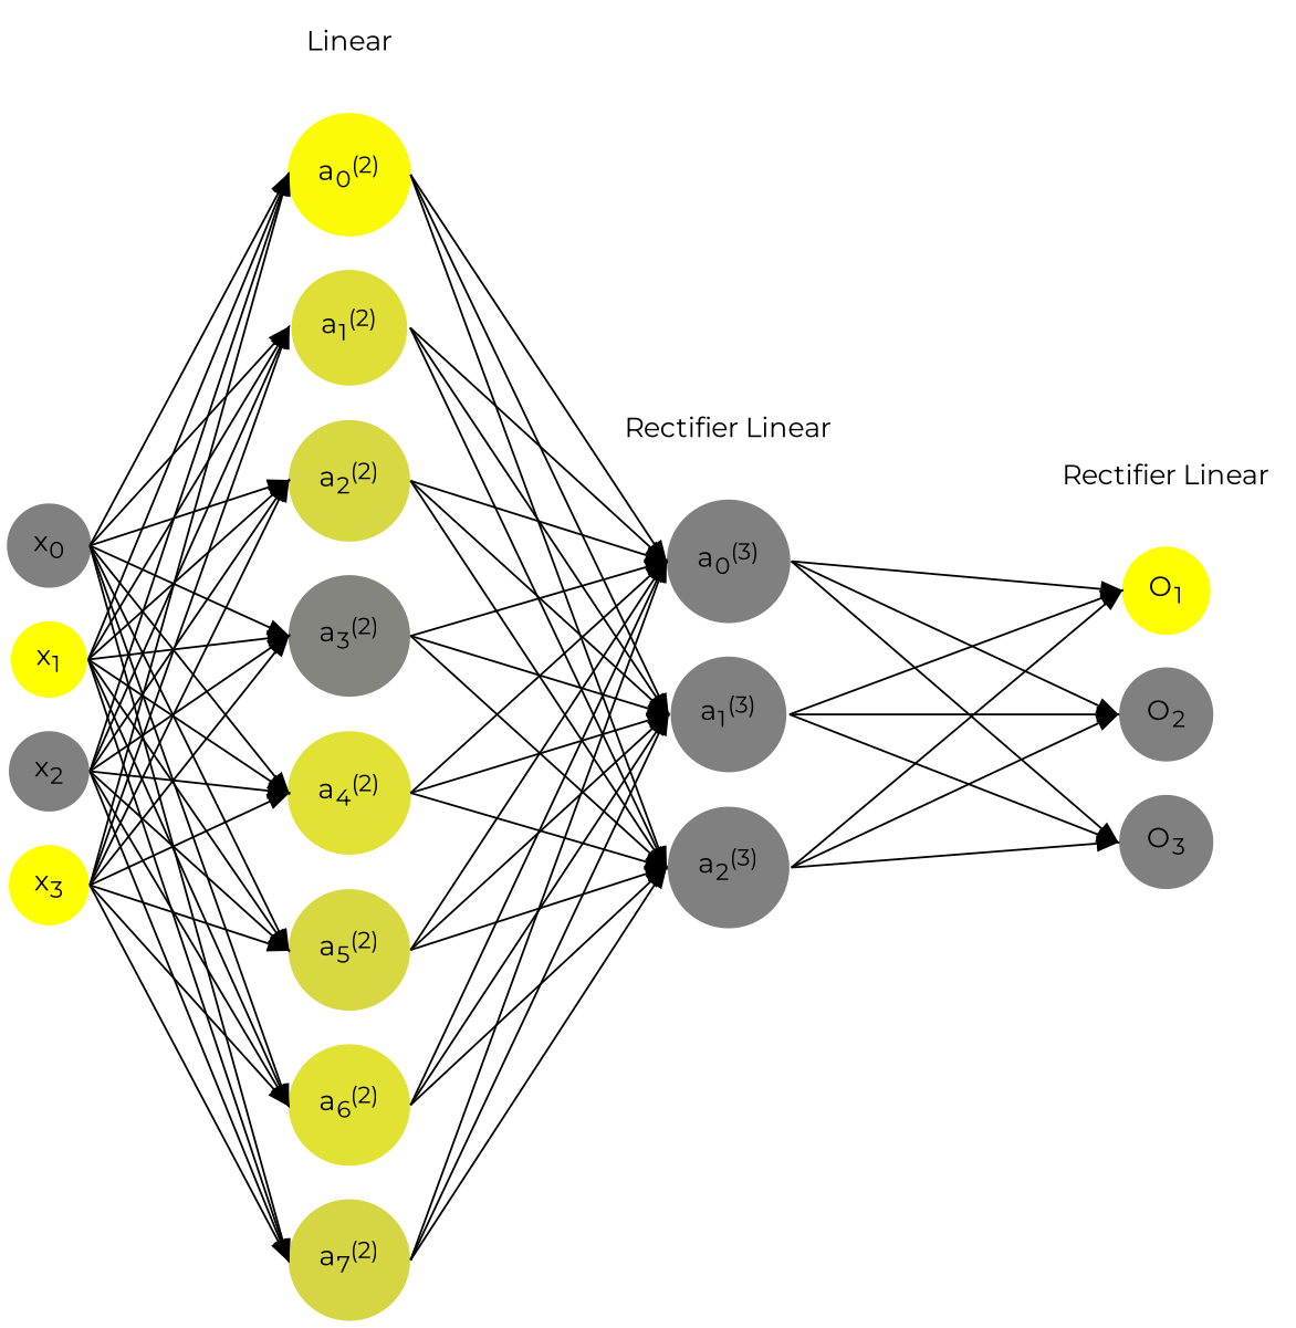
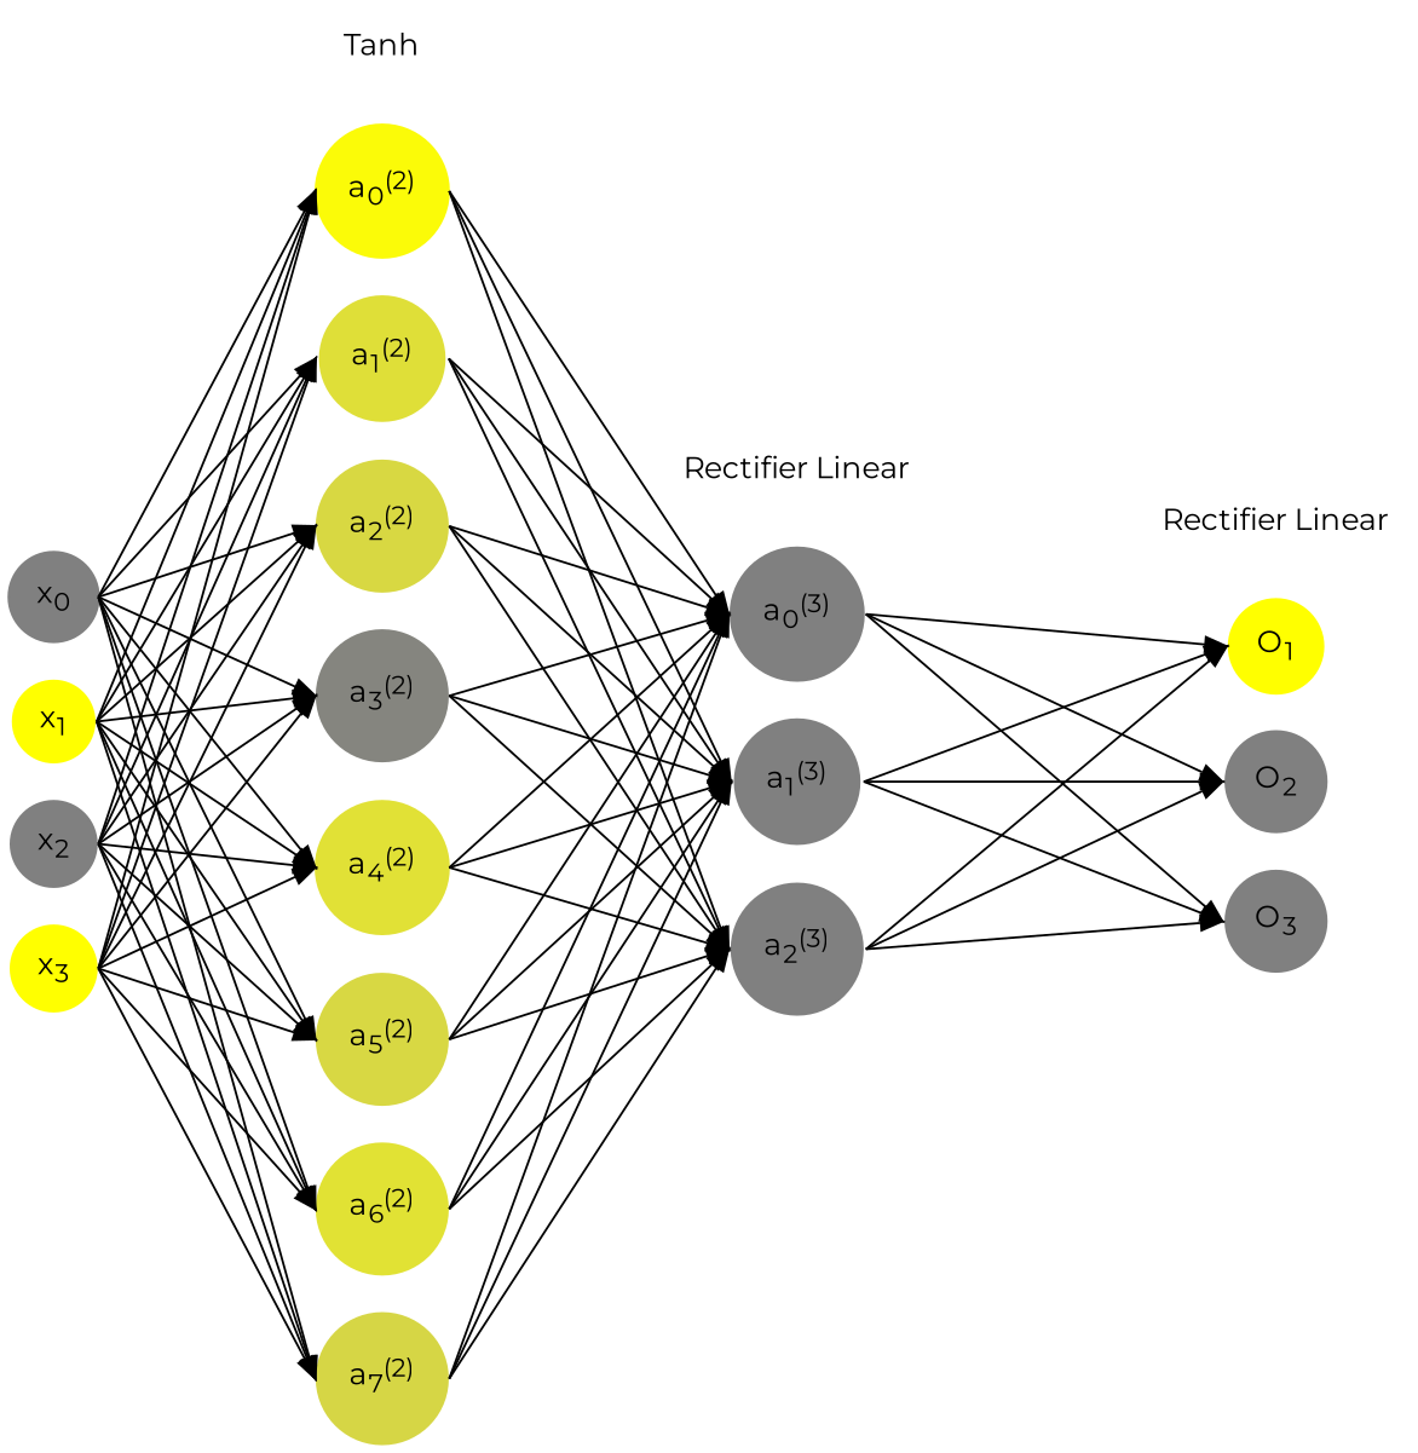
  digraph {
    rankdir=LR
    ranksep=1.4
    splines=false
    fontname=Montserrat
    node [color="0.1667, 0.0, 0.5" fillcolor="0.1667, 0.0, 0.5" shape=circle style=filled fontname=Montserrat]
    edge [headport=w style=solid tailport=e fontname=Montserrat]
    n1 [label=<x<sub>0</sub>>]
    n2 [color="0.1667, 1.0, 1.0" fillcolor="0.1667, 1.0, 1.0" label=<x<sub>1</sub>>]
    n3 [label=<x<sub>2</sub>>]
    n4 [color="0.1667, 1.0, 1.0" fillcolor="0.1667, 1.0, 1.0" label=<x<sub>3</sub>>]
    n5 [color="0.1667, 0.966963, 0.983482" fillcolor="0.1667, 0.966963, 0.983482" label=<a<sub>0</sub><sup>(2)</sup>>]
    n6 [color="0.1667, 0.749360, 0.874680" fillcolor="0.1667, 0.749360, 0.874680" label=<a<sub>1</sub><sup>(2)</sup>>]
    n7 [color="0.1667, 0.690368, 0.845184" fillcolor="0.1667, 0.690368, 0.845184" label=<a<sub>2</sub><sup>(2)</sup>>]
    n8 [color="0.1667, 0.043090, 0.521545" fillcolor="0.1667, 0.043090, 0.521545" label=<a<sub>3</sub><sup>(2)</sup>>]
    n9 [color="0.1667, 0.758780, 0.879390" fillcolor="0.1667, 0.758780, 0.879390" label=<a<sub>4</sub><sup>(2)</sup>>]
    n10 [color="0.1667, 0.689291, 0.844646" fillcolor="0.1667, 0.689291, 0.844646" label=<a<sub>5</sub><sup>(2)</sup>>]
    n11 [color="0.1667, 0.765803, 0.882902" fillcolor="0.1667, 0.765803, 0.882902" label=<a<sub>6</sub><sup>(2)</sup>>]
    n12 [color="0.1667, 0.675542, 0.837771" fillcolor="0.1667, 0.675542, 0.837771" label=<a<sub>7</sub><sup>(2)</sup>>]
    n13 [color="0.1667, 0.000000, 0.500000" fillcolor="0.1667, 0.000000, 0.500000" label=<a<sub>0</sub><sup>(3)</sup>>]
    n14 [color="0.1667, 0.000000, 0.500000" fillcolor="0.1667, 0.000000, 0.500000" label=<a<sub>1</sub><sup>(3)</sup>>]
    n15 [color="0.1667, 0.000000, 0.500000" fillcolor="0.1667, 0.000000, 0.500000" label=<a<sub>2</sub><sup>(3)</sup>>]
    n16 [color="0.1667, 1.0, 1.0" fillcolor="0.1667, 1.0, 1.0" label=<O<sub>1</sub>>]
    n17 [label=<O<sub>2</sub>>]
    n18 [label=<O<sub>3</sub>>]
-   n19 [label=Linear shape=plaintext color="" fillcolor="" style=""]
+   n19 [label=Tanh shape=plaintext color="" fillcolor="" style=""]
    n20 [label="Rectifier Linear" shape=plaintext color="" fillcolor="" style=""]
    n21 [label="Rectifier Linear" shape=plaintext color="" fillcolor="" style=""]
    subgraph sub_1 {
      n1
    }
    subgraph sub_2 {
      n2
    }
    subgraph sub_3 {
      n3
    }
    subgraph sub_4 {
      n4
    }
    subgraph sub_5 {
      n5
    }
    subgraph sub_6 {
      n6
    }
    subgraph sub_7 {
      n7
    }
    subgraph sub_8 {
      n8
    }
    subgraph sub_9 {
      n9
    }
    subgraph sub_10 {
      n10
    }
    subgraph sub_11 {
      n11
    }
    subgraph sub_12 {
      n12
    }
    subgraph sub_13 {
      n13
    }
    subgraph sub_14 {
      n14
    }
    subgraph sub_15 {
      n15
    }
    subgraph sub_16 {
      n16
    }
    subgraph sub_17 {
      n17
    }
    subgraph sub_18 {
      n18
    }
    subgraph sub_19 {
      rank=same
      n1
      n2
      n3
      n4
    }
    subgraph sub_20 {
      rank=same
      n5
      n6
      n7
      n8
      n9
      n10
      n11
      n12
    }
    subgraph sub_21 {
      rank=same
      n13
      n14
      n15
    }
    subgraph sub_22 {
      rank=same
      n16
      n17
      n18
    }
    subgraph sub_23 {
      rank=same
      n5
      n19
    }
    subgraph sub_24 {
      rank=same
      n13
      n20
    }
    subgraph sub_25 {
      rank=same
      n16
      n21
    }
    n1 -> n2 [style=invis]
    n1 -> n5
    n1 -> n6
    n1 -> n7
    n1 -> n8
    n1 -> n9
    n1 -> n10
    n1 -> n11
    n1 -> n12
    n2 -> n3 [style=invis]
    n2 -> n5
    n2 -> n6
    n2 -> n7
    n2 -> n8
    n2 -> n9
    n2 -> n10
    n2 -> n11
    n2 -> n12
    n3 -> n4 [style=invis]
    n3 -> n5
    n3 -> n6
    n3 -> n7
    n3 -> n8
    n3 -> n9
    n3 -> n10
    n3 -> n11
    n3 -> n12
    n4 -> n5
    n4 -> n6
    n4 -> n7
    n4 -> n8
    n4 -> n9
    n4 -> n10
    n4 -> n11
    n4 -> n12
    n5 -> n6 [style=invis]
    n5 -> n13
    n5 -> n14
    n5 -> n15
    n6 -> n7 [style=invis]
    n6 -> n13
    n6 -> n14
    n6 -> n15
    n7 -> n8 [style=invis]
    n7 -> n13
    n7 -> n14
    n7 -> n15
    n8 -> n9 [style=invis]
    n8 -> n13
    n8 -> n14
    n8 -> n15
    n9 -> n10 [style=invis]
    n9 -> n13
    n9 -> n14
    n9 -> n15
    n10 -> n11 [style=invis]
    n10 -> n13
    n10 -> n14
    n10 -> n15
    n11 -> n12 [style=invis]
    n11 -> n13
    n11 -> n14
    n11 -> n15
    n12 -> n13
    n12 -> n14
    n12 -> n15
    n13 -> n14 [style=invis]
    n13 -> n16
    n13 -> n17
    n13 -> n18
    n14 -> n15 [style=invis]
    n14 -> n16
    n14 -> n17
    n14 -> n18
    n15 -> n16
    n15 -> n17
    n15 -> n18
    n16 -> n17 [style=invis]
    n17 -> n18 [style=invis]
    n19 -> n5 [style=invis]
    n20 -> n13 [style=invis]
    n21 -> n16 [style=invis]
  }
